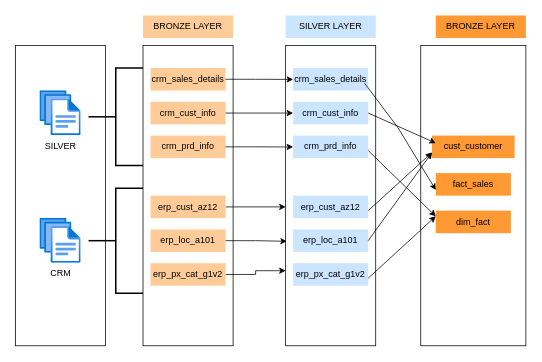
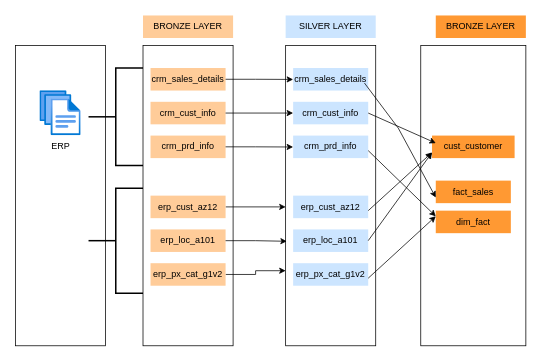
  <mxCell id="0" />
  <mxCell id="1" parent="0" />
  <mxCell id="2" value="" style="rounded=0;whiteSpace=wrap;html=1;glass=0;shadow=0;gradientColor=none;fillColor=none;" parent="1" vertex="1"><mxGeometry x="190" y="60" width="120" height="400" as="geometry" /></mxCell>
  <mxCell id="3" value="" style="rounded=0;whiteSpace=wrap;html=1;" parent="1" vertex="1"><mxGeometry x="20" y="60" width="120" height="400" as="geometry" /></mxCell>
- <mxCell id="4" value="SILVER" style="image;aspect=fixed;html=1;points=[];align=center;fontSize=12;image=img/lib/azure2/general/Files.svg;" parent="1" vertex="1"><mxGeometry x="52.57" y="120" width="54.86" height="60" as="geometry" /></mxCell>
- <mxCell id="5" value="CRM" style="image;aspect=fixed;html=1;points=[];align=center;fontSize=12;image=img/lib/azure2/general/Files.svg;" parent="1" vertex="1"><mxGeometry x="52.57" y="290" width="54.86" height="60" as="geometry" /></mxCell>
+ <mxCell id="4" value="ERP" style="image;aspect=fixed;html=1;points=[];align=center;fontSize=12;image=img/lib/azure2/general/Files.svg;" parent="1" vertex="1"><mxGeometry x="52.57" y="120" width="54.86" height="60" as="geometry" /></mxCell>
  <mxCell id="6" value="&lt;font style=&quot;color: rgb(0, 0, 0);&quot;&gt;BRONZE LAYER&lt;/font&gt;" style="text;html=1;align=center;verticalAlign=middle;whiteSpace=wrap;rounded=0;shadow=0;glass=0;fillColor=#FFCC99;" parent="1" vertex="1"><mxGeometry x="190" y="20" width="120" height="30" as="geometry" /></mxCell>
  <mxCell id="7" value="&lt;font style=&quot;color: rgb(0, 0, 0);&quot;&gt;crm_sales_details&lt;/font&gt;" style="text;html=1;align=center;verticalAlign=middle;whiteSpace=wrap;rounded=0;fillColor=#FFCC99;" parent="1" vertex="1"><mxGeometry x="200" y="90" width="100" height="30" as="geometry" /></mxCell>
  <mxCell id="8" value="&lt;font style=&quot;color: rgb(0, 0, 0);&quot;&gt;crm_cust_info&lt;/font&gt;" style="text;html=1;align=center;verticalAlign=middle;whiteSpace=wrap;rounded=0;fillColor=#FFCC99;" parent="1" vertex="1"><mxGeometry x="200" y="135" width="100" height="30" as="geometry" /></mxCell>
  <mxCell id="9" value="&lt;font style=&quot;color: rgb(0, 0, 0);&quot;&gt;crm_prd_info&lt;/font&gt;" style="text;html=1;align=center;verticalAlign=middle;whiteSpace=wrap;rounded=0;fillColor=#FFCC99;" parent="1" vertex="1"><mxGeometry x="200" y="180" width="100" height="30" as="geometry" /></mxCell>
  <mxCell id="10" style="edgeStyle=orthogonalEdgeStyle;rounded=0;orthogonalLoop=1;jettySize=auto;html=1;" parent="1" source="11" target="24" edge="1"><mxGeometry relative="1" as="geometry"><Array as="points"><mxPoint x="380" y="275" /><mxPoint x="380" y="275" /></Array></mxGeometry></mxCell>
  <mxCell id="11" value="&lt;font style=&quot;color: rgb(0, 0, 0);&quot;&gt;erp_cust_az12&lt;/font&gt;" style="text;html=1;align=center;verticalAlign=middle;whiteSpace=wrap;rounded=0;fillColor=#FFCC99;" parent="1" vertex="1"><mxGeometry x="200" y="260" width="100" height="30" as="geometry" /></mxCell>
  <mxCell id="12" value="&lt;font style=&quot;color: rgb(0, 0, 0);&quot;&gt;erp_loc_a101&lt;/font&gt;" style="text;html=1;align=center;verticalAlign=middle;whiteSpace=wrap;rounded=0;fillColor=#FFCC99;" parent="1" vertex="1"><mxGeometry x="200" y="305" width="100" height="30" as="geometry" /></mxCell>
  <mxCell id="13" style="edgeStyle=orthogonalEdgeStyle;rounded=0;orthogonalLoop=1;jettySize=auto;html=1;entryX=0;entryY=0.75;entryDx=0;entryDy=0;" parent="1" source="14" target="24" edge="1"><mxGeometry relative="1" as="geometry" /></mxCell>
  <mxCell id="14" value="&lt;font style=&quot;color: rgb(0, 0, 0);&quot;&gt;erp_px_cat_g1v2&lt;/font&gt;" style="text;html=1;align=center;verticalAlign=middle;whiteSpace=wrap;rounded=0;fillColor=#FFCC99;" parent="1" vertex="1"><mxGeometry x="200" y="350" width="100" height="30" as="geometry" /></mxCell>
  <mxCell id="15" value="" style="strokeWidth=2;html=1;shape=mxgraph.flowchart.annotation_2;align=left;labelPosition=right;pointerEvents=1;" parent="1" vertex="1"><mxGeometry x="117.43" y="90" width="72.57" height="130" as="geometry" /></mxCell>
  <mxCell id="16" value="" style="strokeWidth=2;html=1;shape=mxgraph.flowchart.annotation_2;align=left;labelPosition=right;pointerEvents=1;" parent="1" vertex="1"><mxGeometry x="117.43" y="250" width="72.57" height="140" as="geometry" /></mxCell>
  <mxCell id="17" value="&lt;font style=&quot;color: rgb(0, 0, 0);&quot;&gt;SILVER LAYER&lt;/font&gt;" style="text;html=1;align=center;verticalAlign=middle;whiteSpace=wrap;rounded=0;shadow=0;glass=0;fillColor=#CCE5FF;" parent="1" vertex="1"><mxGeometry x="380" y="20" width="120" height="30" as="geometry" /></mxCell>
  <mxCell id="18" value="&lt;font style=&quot;color: rgb(0, 0, 0);&quot;&gt;crm_sales_details&lt;/font&gt;" style="text;html=1;align=center;verticalAlign=middle;whiteSpace=wrap;rounded=0;fillColor=#CCE5FF;" parent="1" vertex="1"><mxGeometry x="390" y="90" width="100" height="30" as="geometry" /></mxCell>
  <mxCell id="19" value="&lt;font style=&quot;color: rgb(0, 0, 0);&quot;&gt;crm_cust_info&lt;/font&gt;" style="text;html=1;align=center;verticalAlign=middle;whiteSpace=wrap;rounded=0;fillColor=#CCE5FF;" parent="1" vertex="1"><mxGeometry x="390" y="135" width="100" height="30" as="geometry" /></mxCell>
  <mxCell id="20" value="&lt;font style=&quot;color: rgb(0, 0, 0);&quot;&gt;crm_prd_info&lt;/font&gt;" style="text;html=1;align=center;verticalAlign=middle;whiteSpace=wrap;rounded=0;fillColor=#CCE5FF;" parent="1" vertex="1"><mxGeometry x="390" y="180" width="100" height="30" as="geometry" /></mxCell>
  <mxCell id="21" value="&lt;font style=&quot;color: rgb(0, 0, 0);&quot;&gt;erp_cust_az12&lt;/font&gt;" style="text;html=1;align=center;verticalAlign=middle;whiteSpace=wrap;rounded=0;fillColor=#CCE5FF;" parent="1" vertex="1"><mxGeometry x="390" y="260" width="100" height="30" as="geometry" /></mxCell>
  <mxCell id="22" value="&lt;font style=&quot;color: rgb(0, 0, 0);&quot;&gt;erp_loc_a101&lt;/font&gt;" style="text;html=1;align=center;verticalAlign=middle;whiteSpace=wrap;rounded=0;fillColor=#CCE5FF;" parent="1" vertex="1"><mxGeometry x="390" y="305" width="100" height="30" as="geometry" /></mxCell>
  <mxCell id="23" value="&lt;font style=&quot;color: rgb(0, 0, 0);&quot;&gt;erp_px_cat_g1v2&lt;/font&gt;" style="text;html=1;align=center;verticalAlign=middle;whiteSpace=wrap;rounded=0;fillColor=#CCE5FF;" parent="1" vertex="1"><mxGeometry x="390" y="350" width="100" height="30" as="geometry" /></mxCell>
  <mxCell id="24" value="" style="rounded=0;whiteSpace=wrap;html=1;glass=0;shadow=0;gradientColor=none;fillColor=none;" parent="1" vertex="1"><mxGeometry x="380" y="60" width="120" height="400" as="geometry" /></mxCell>
  <mxCell id="25" style="edgeStyle=orthogonalEdgeStyle;rounded=0;orthogonalLoop=1;jettySize=auto;html=1;entryX=0.083;entryY=0.113;entryDx=0;entryDy=0;entryPerimeter=0;" parent="1" source="7" target="24" edge="1"><mxGeometry relative="1" as="geometry" /></mxCell>
  <mxCell id="26" style="edgeStyle=orthogonalEdgeStyle;rounded=0;orthogonalLoop=1;jettySize=auto;html=1;entryX=0.083;entryY=0.225;entryDx=0;entryDy=0;entryPerimeter=0;" parent="1" source="8" target="24" edge="1"><mxGeometry relative="1" as="geometry" /></mxCell>
  <mxCell id="27" style="edgeStyle=orthogonalEdgeStyle;rounded=0;orthogonalLoop=1;jettySize=auto;html=1;entryX=0.083;entryY=0.338;entryDx=0;entryDy=0;entryPerimeter=0;" parent="1" source="9" target="24" edge="1"><mxGeometry relative="1" as="geometry" /></mxCell>
  <mxCell id="28" style="edgeStyle=orthogonalEdgeStyle;rounded=0;orthogonalLoop=1;jettySize=auto;html=1;entryX=0.013;entryY=0.652;entryDx=0;entryDy=0;entryPerimeter=0;" parent="1" source="12" target="24" edge="1"><mxGeometry relative="1" as="geometry" /></mxCell>
  <mxCell id="29" value="" style="rounded=0;whiteSpace=wrap;html=1;glass=0;shadow=0;gradientColor=none;fillColor=none;" parent="1" vertex="1"><mxGeometry x="560" y="60" width="140" height="400" as="geometry" /></mxCell>
  <mxCell id="30" value="&lt;font style=&quot;color: rgb(0, 0, 0);&quot;&gt;cust_customer&lt;/font&gt;" style="text;html=1;align=center;verticalAlign=middle;whiteSpace=wrap;rounded=0;fillColor=#FF9933;" parent="1" vertex="1"><mxGeometry x="575" y="180" width="110" height="30" as="geometry" /></mxCell>
  <mxCell id="31" value="&lt;font style=&quot;color: rgb(0, 0, 0);&quot;&gt;dim_fact&lt;/font&gt;" style="text;html=1;align=center;verticalAlign=middle;whiteSpace=wrap;rounded=0;fillColor=#FF9933;" parent="1" vertex="1"><mxGeometry x="580" y="280" width="100" height="30" as="geometry" /></mxCell>
- <mxCell id="32" value="&lt;font style=&quot;color: rgb(0, 0, 0);&quot;&gt;fact_sales&lt;/font&gt;" style="text;html=1;align=center;verticalAlign=middle;whiteSpace=wrap;rounded=0;fillColor=#FF9933;" parent="1" vertex="1"><mxGeometry x="580" y="230" width="100" height="30" as="geometry" /></mxCell>
+ <mxCell id="32" value="&lt;font style=&quot;color: rgb(0, 0, 0);&quot;&gt;fact_sales&lt;/font&gt;" style="text;html=1;align=center;verticalAlign=middle;whiteSpace=wrap;rounded=0;fillColor=#FF9933;" parent="1" vertex="1"><mxGeometry x="580" y="240" width="100" height="30" as="geometry" /></mxCell>
  <mxCell id="33" value="&lt;font style=&quot;color: rgb(0, 0, 0);&quot;&gt;BRONZE LAYER&lt;/font&gt;" style="text;html=1;align=center;verticalAlign=middle;whiteSpace=wrap;rounded=0;shadow=0;glass=0;fillColor=#FF9933;" parent="1" vertex="1"><mxGeometry x="580" y="20" width="120" height="30" as="geometry" /></mxCell>
  <mxCell id="34" value="" style="endArrow=classic;html=1;rounded=0;entryX=0;entryY=0.75;entryDx=0;entryDy=0;" parent="1" target="32" edge="1"><mxGeometry width="50" height="50" relative="1" as="geometry"><mxPoint x="485" y="110" as="sourcePoint" /><mxPoint x="535" y="60" as="targetPoint" /><Array as="points"><mxPoint x="530" y="170" /></Array></mxGeometry></mxCell>
  <mxCell id="35" value="" style="endArrow=classic;html=1;rounded=0;exitX=0.917;exitY=0.225;exitDx=0;exitDy=0;exitPerimeter=0;" parent="1" source="24" edge="1"><mxGeometry width="50" height="50" relative="1" as="geometry"><mxPoint x="530" y="240" as="sourcePoint" /><mxPoint x="580" y="190" as="targetPoint" /></mxGeometry></mxCell>
  <mxCell id="36" value="" style="endArrow=classic;html=1;rounded=0;exitX=0.917;exitY=0.55;exitDx=0;exitDy=0;exitPerimeter=0;entryX=0;entryY=0.75;entryDx=0;entryDy=0;" parent="1" source="24" target="30" edge="1"><mxGeometry width="50" height="50" relative="1" as="geometry"><mxPoint x="459.96" y="260" as="sourcePoint" /><mxPoint x="549.96" y="300" as="targetPoint" /></mxGeometry></mxCell>
  <mxCell id="37" value="" style="endArrow=classic;html=1;rounded=0;entryX=0;entryY=0.75;entryDx=0;entryDy=0;" parent="1" target="30" edge="1"><mxGeometry width="50" height="50" relative="1" as="geometry"><mxPoint x="490" y="320" as="sourcePoint" /><mxPoint x="540" y="270" as="targetPoint" /></mxGeometry></mxCell>
  <mxCell id="38" value="" style="endArrow=classic;html=1;rounded=0;entryX=0;entryY=0.25;entryDx=0;entryDy=0;" parent="1" target="31" edge="1"><mxGeometry width="50" height="50" relative="1" as="geometry"><mxPoint x="490" y="200" as="sourcePoint" /><mxPoint x="540" y="150" as="targetPoint" /></mxGeometry></mxCell>
  <mxCell id="39" value="" style="endArrow=classic;html=1;rounded=0;entryX=0;entryY=0.25;entryDx=0;entryDy=0;" parent="1" target="31" edge="1"><mxGeometry width="50" height="50" relative="1" as="geometry"><mxPoint x="490" y="370" as="sourcePoint" /><mxPoint x="540" y="320" as="targetPoint" /></mxGeometry></mxCell>
